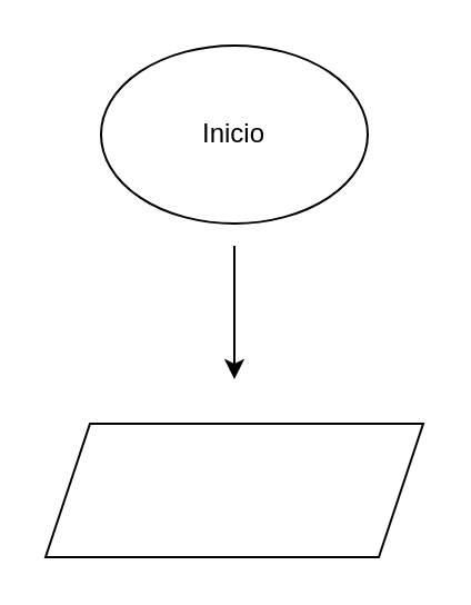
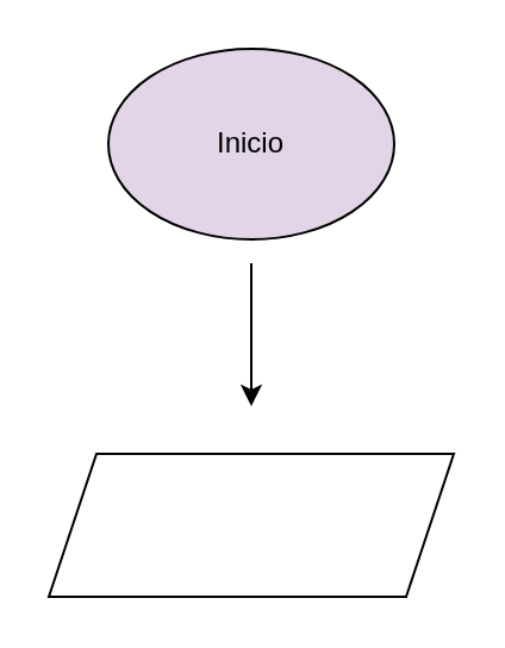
  <mxCell id="0" />
  <mxCell id="1" parent="0" />
- <mxCell id="2" value="Inicio&lt;br&gt;" style="ellipse;whiteSpace=wrap;html=1;" parent="1" vertex="1"><mxGeometry x="45" y="20" width="120" height="80" as="geometry" /></mxCell>
+ <mxCell id="2" value="Inicio&lt;br&gt;" style="ellipse;whiteSpace=wrap;html=1;fillColor=#e1d5e7;" parent="1" vertex="1"><mxGeometry x="45" y="20" width="120" height="80" as="geometry" /></mxCell>
  <mxCell id="3" value="" style="endArrow=classic;html=1;" parent="1" edge="1"><mxGeometry width="50" height="50" relative="1" as="geometry"><mxPoint x="105" y="110" as="sourcePoint" /><mxPoint x="105" y="170" as="targetPoint" /><Array as="points"><mxPoint x="105" y="130" /></Array></mxGeometry></mxCell>
  <mxCell id="4" value="" style="shape=parallelogram;perimeter=parallelogramPerimeter;whiteSpace=wrap;html=1;fixedSize=1;" parent="1" vertex="1"><mxGeometry x="20" y="190" width="170" height="60" as="geometry" /></mxCell>
